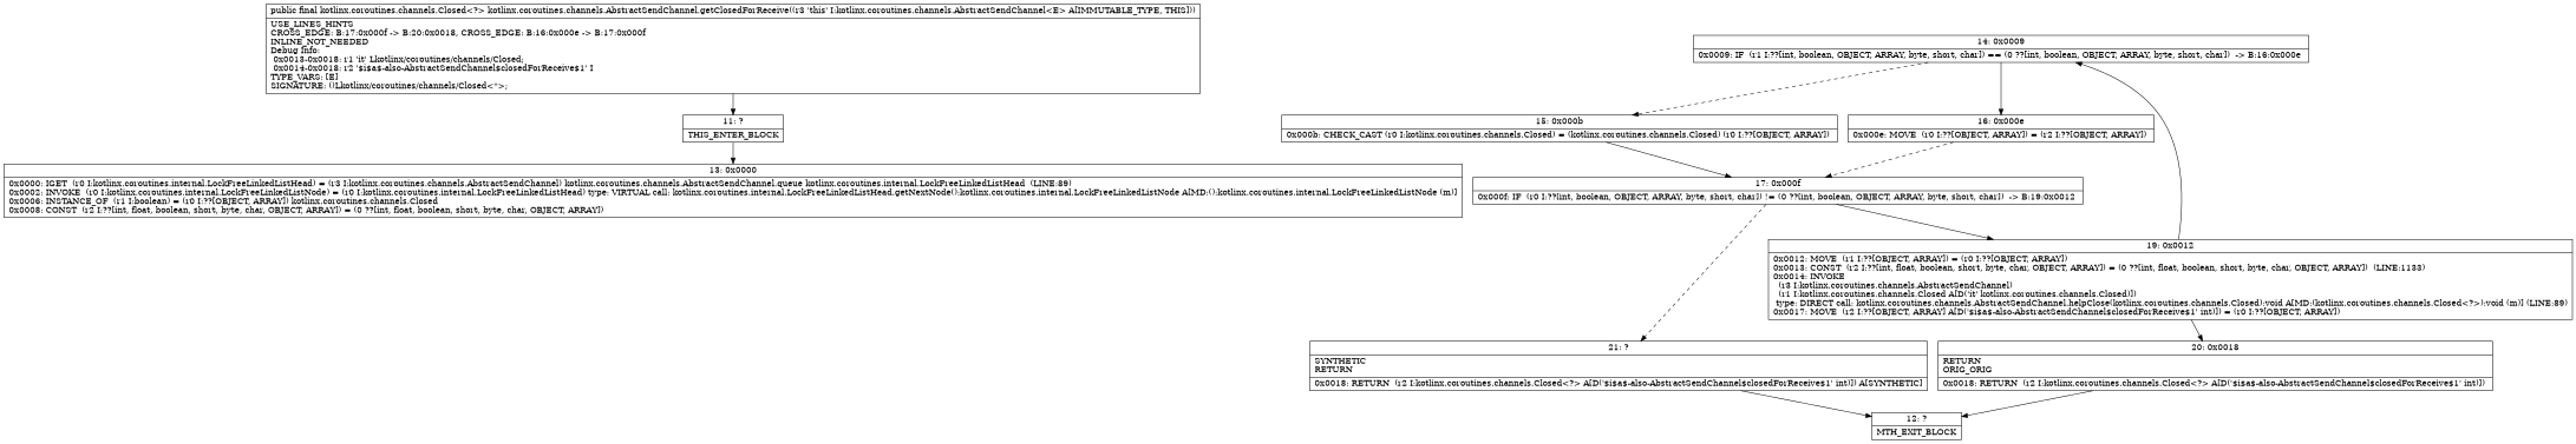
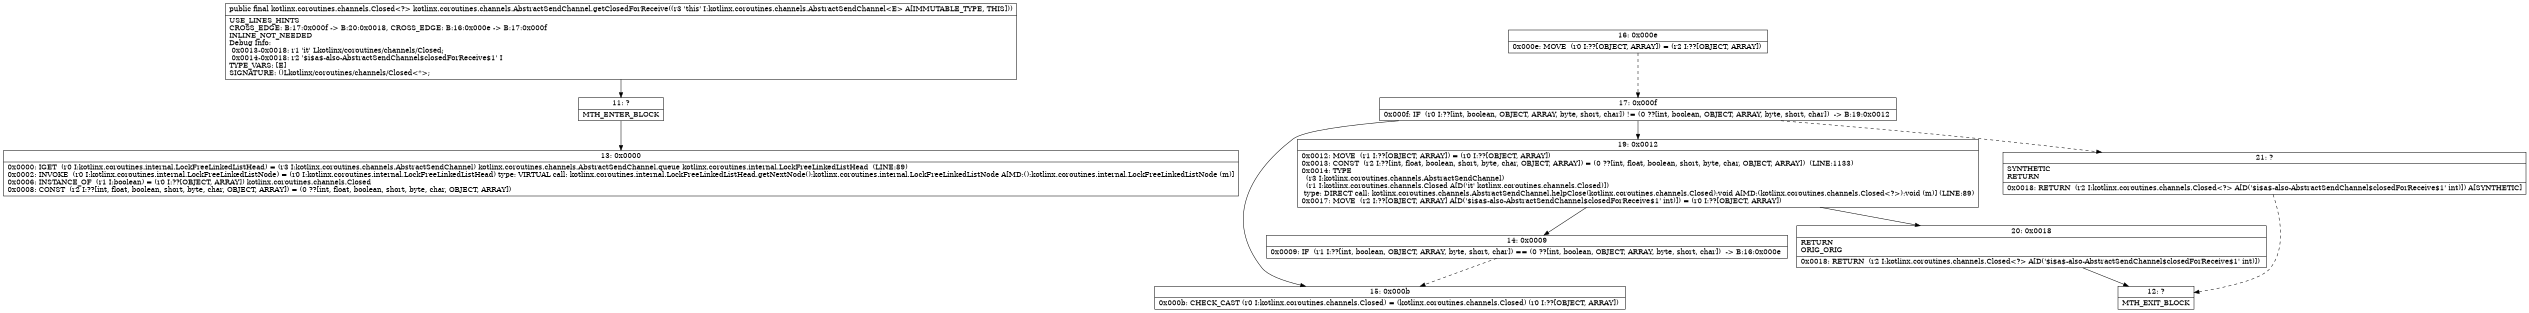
  digraph {
    node [shape=record]
-   n1 [label="{11\:\ ?|THIS_ENTER_BLOCK\l}"]
+   n1 [label="{11\:\ ?|MTH_ENTER_BLOCK\l}"]
    n2 [label="{13\:\ 0x0000|0x0000: IGET  (r0 I:kotlinx.coroutines.internal.LockFreeLinkedListHead) = (r3 I:kotlinx.coroutines.channels.AbstractSendChannel) kotlinx.coroutines.channels.AbstractSendChannel.queue kotlinx.coroutines.internal.LockFreeLinkedListHead  (LINE:89)\l0x0002: INVOKE  (r0 I:kotlinx.coroutines.internal.LockFreeLinkedListNode) = (r0 I:kotlinx.coroutines.internal.LockFreeLinkedListHead) type: VIRTUAL call: kotlinx.coroutines.internal.LockFreeLinkedListHead.getNextNode():kotlinx.coroutines.internal.LockFreeLinkedListNode A[MD:():kotlinx.coroutines.internal.LockFreeLinkedListNode (m)]\l0x0006: INSTANCE_OF  (r1 I:boolean) = (r0 I:??[OBJECT, ARRAY]) kotlinx.coroutines.channels.Closed \l0x0008: CONST  (r2 I:??[int, float, boolean, short, byte, char, OBJECT, ARRAY]) = (0 ??[int, float, boolean, short, byte, char, OBJECT, ARRAY]) \l}"]
    n3 [label="{14\:\ 0x0009|0x0009: IF  (r1 I:??[int, boolean, OBJECT, ARRAY, byte, short, char]) == (0 ??[int, boolean, OBJECT, ARRAY, byte, short, char])  \-\> B:16:0x000e \l}"]
    n4 [label="{15\:\ 0x000b|0x000b: CHECK_CAST (r0 I:kotlinx.coroutines.channels.Closed) = (kotlinx.coroutines.channels.Closed) (r0 I:??[OBJECT, ARRAY]) \l}"]
    n5 [label="{16\:\ 0x000e|0x000e: MOVE  (r0 I:??[OBJECT, ARRAY]) = (r2 I:??[OBJECT, ARRAY]) \l}"]
    n6 [label="{17\:\ 0x000f|0x000f: IF  (r0 I:??[int, boolean, OBJECT, ARRAY, byte, short, char]) != (0 ??[int, boolean, OBJECT, ARRAY, byte, short, char])  \-\> B:19:0x0012 \l}"]
-   n7 [label="{19\:\ 0x0012|0x0012: MOVE  (r1 I:??[OBJECT, ARRAY]) = (r0 I:??[OBJECT, ARRAY]) \l0x0013: CONST  (r2 I:??[int, float, boolean, short, byte, char, OBJECT, ARRAY]) = (0 ??[int, float, boolean, short, byte, char, OBJECT, ARRAY])  (LINE:1133)\l0x0014: INVOKE  \l  (r3 I:kotlinx.coroutines.channels.AbstractSendChannel)\l  (r1 I:kotlinx.coroutines.channels.Closed A[D('it' kotlinx.coroutines.channels.Closed)])\l type: DIRECT call: kotlinx.coroutines.channels.AbstractSendChannel.helpClose(kotlinx.coroutines.channels.Closed):void A[MD:(kotlinx.coroutines.channels.Closed\<?\>):void (m)] (LINE:89)\l0x0017: MOVE  (r2 I:??[OBJECT, ARRAY] A[D('$i$a$\-also\-AbstractSendChannel$closedForReceive$1' int)]) = (r0 I:??[OBJECT, ARRAY]) \l}"]
+   n7 [label="{19\:\ 0x0012|0x0012: MOVE  (r1 I:??[OBJECT, ARRAY]) = (r0 I:??[OBJECT, ARRAY]) \l0x0013: CONST  (r2 I:??[int, float, boolean, short, byte, char, OBJECT, ARRAY]) = (0 ??[int, float, boolean, short, byte, char, OBJECT, ARRAY])  (LINE:1133)\l0x0014: TYPE  \l  (r3 I:kotlinx.coroutines.channels.AbstractSendChannel)\l  (r1 I:kotlinx.coroutines.channels.Closed A[D('it' kotlinx.coroutines.channels.Closed)])\l type: DIRECT call: kotlinx.coroutines.channels.AbstractSendChannel.helpClose(kotlinx.coroutines.channels.Closed):void A[MD:(kotlinx.coroutines.channels.Closed\<?\>):void (m)] (LINE:89)\l0x0017: MOVE  (r2 I:??[OBJECT, ARRAY] A[D('$i$a$\-also\-AbstractSendChannel$closedForReceive$1' int)]) = (r0 I:??[OBJECT, ARRAY]) \l}"]
    n8 [label="{21\:\ ?|SYNTHETIC\lRETURN\l|0x0018: RETURN  (r2 I:kotlinx.coroutines.channels.Closed\<?\> A[D('$i$a$\-also\-AbstractSendChannel$closedForReceive$1' int)]) A[SYNTHETIC]\l}"]
    n9 [label="{20\:\ 0x0018|RETURN\lORIG_ORIG\l|0x0018: RETURN  (r2 I:kotlinx.coroutines.channels.Closed\<?\> A[D('$i$a$\-also\-AbstractSendChannel$closedForReceive$1' int)]) \l}"]
    n10 [label="{12\:\ ?|MTH_EXIT_BLOCK\l}"]
    n11 [label="{public final kotlinx.coroutines.channels.Closed\<?\> kotlinx.coroutines.channels.AbstractSendChannel.getClosedForReceive((r3 'this' I:kotlinx.coroutines.channels.AbstractSendChannel\<E\> A[IMMUTABLE_TYPE, THIS]))  | USE_LINES_HINTS\lCROSS_EDGE: B:17:0x000f \-\> B:20:0x0018, CROSS_EDGE: B:16:0x000e \-\> B:17:0x000f\lINLINE_NOT_NEEDED\lDebug Info:\l  0x0013\-0x0018: r1 'it' Lkotlinx\/coroutines\/channels\/Closed;\l  0x0014\-0x0018: r2 '$i$a$\-also\-AbstractSendChannel$closedForReceive$1' I\lTYPE_VARS: [E]\lSIGNATURE: ()Lkotlinx\/coroutines\/channels\/Closed\<*\>;\l}"]
    n1 -> n2
    n3 -> n4 [style=dashed]
-   n3 -> n5
-   n4 -> n6
+   n6 -> n4
    n5 -> n6 [style=dashed]
    n6 -> n7
    n6 -> n8 [style=dashed]
    n7 -> n3
    n7 -> n9
-   n8 -> n10
+   n8 -> n10 [style=dashed]
    n9 -> n10
    n11 -> n1
  }
